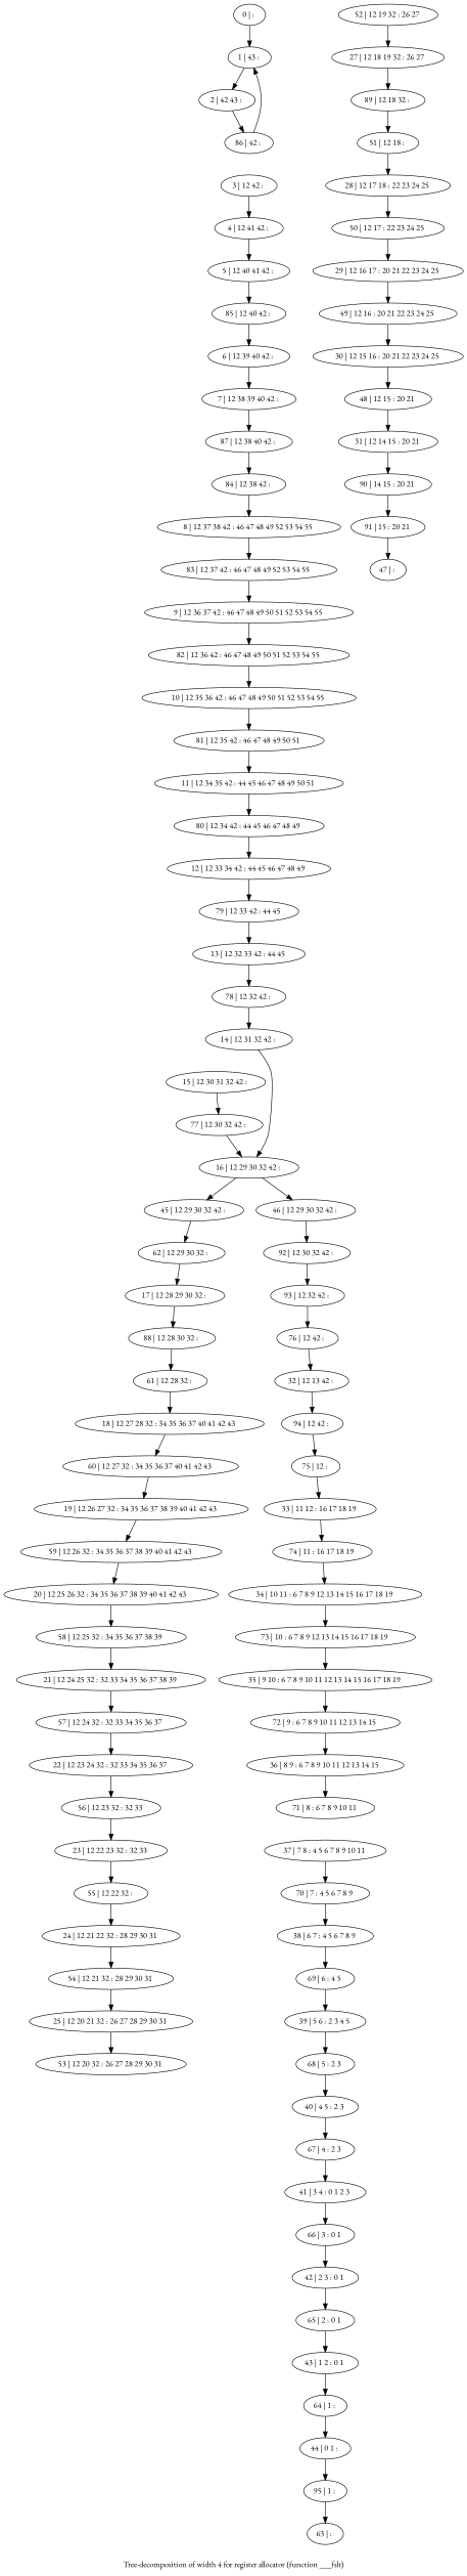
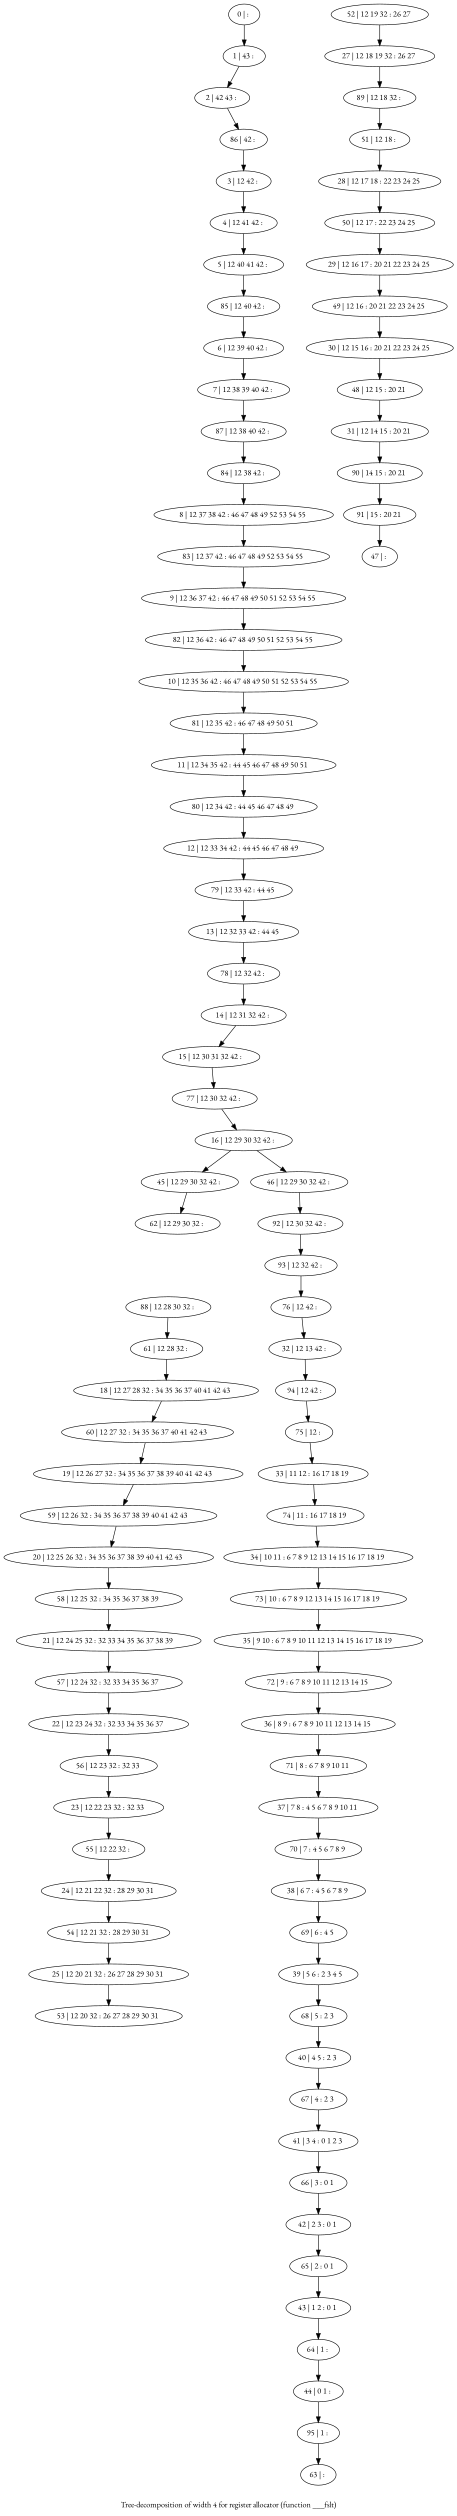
  digraph {
    fontname="EB Garamond"
    label="Tree-decomposition of width 4 for register allocator (function ___fslt)"
    node [fontname="EB Garamond"]
    edge [fontname="EB Garamond"]
    n1 [label="0 | : "]
    n2 [label="1 | 43 : "]
    n3 [label="2 | 42 43 : "]
    n4 [label="86 | 42 : "]
    n5 [label="3 | 12 42 : "]
    n6 [label="4 | 12 41 42 : "]
    n7 [label="5 | 12 40 41 42 : "]
    n8 [label="85 | 12 40 42 : "]
    n9 [label="6 | 12 39 40 42 : "]
    n10 [label="7 | 12 38 39 40 42 : "]
    n11 [label="87 | 12 38 40 42 : "]
    n12 [label="84 | 12 38 42 : "]
    n13 [label="8 | 12 37 38 42 : 46 47 48 49 52 53 54 55 "]
    n14 [label="83 | 12 37 42 : 46 47 48 49 52 53 54 55 "]
    n15 [label="9 | 12 36 37 42 : 46 47 48 49 50 51 52 53 54 55 "]
    n16 [label="82 | 12 36 42 : 46 47 48 49 50 51 52 53 54 55 "]
    n17 [label="10 | 12 35 36 42 : 46 47 48 49 50 51 52 53 54 55 "]
    n18 [label="81 | 12 35 42 : 46 47 48 49 50 51 "]
    n19 [label="11 | 12 34 35 42 : 44 45 46 47 48 49 50 51 "]
    n20 [label="80 | 12 34 42 : 44 45 46 47 48 49 "]
    n21 [label="12 | 12 33 34 42 : 44 45 46 47 48 49 "]
    n22 [label="79 | 12 33 42 : 44 45 "]
    n23 [label="13 | 12 32 33 42 : 44 45 "]
    n24 [label="78 | 12 32 42 : "]
    n25 [label="14 | 12 31 32 42 : "]
    n26 [label="15 | 12 30 31 32 42 : "]
    n27 [label="77 | 12 30 32 42 : "]
    n28 [label="16 | 12 29 30 32 42 : "]
    n29 [label="45 | 12 29 30 32 42 : "]
    n30 [label="46 | 12 29 30 32 42 : "]
    n31 [label="62 | 12 29 30 32 : "]
    n32 [label="92 | 12 30 32 42 : "]
-   n33 [label="17 | 12 28 29 30 32 : "]
    n34 [label="88 | 12 28 30 32 : "]
    n35 [label="61 | 12 28 32 : "]
    n36 [label="18 | 12 27 28 32 : 34 35 36 37 40 41 42 43 "]
    n37 [label="60 | 12 27 32 : 34 35 36 37 40 41 42 43 "]
    n38 [label="19 | 12 26 27 32 : 34 35 36 37 38 39 40 41 42 43 "]
    n39 [label="59 | 12 26 32 : 34 35 36 37 38 39 40 41 42 43 "]
    n40 [label="20 | 12 25 26 32 : 34 35 36 37 38 39 40 41 42 43 "]
    n41 [label="58 | 12 25 32 : 34 35 36 37 38 39 "]
    n42 [label="21 | 12 24 25 32 : 32 33 34 35 36 37 38 39 "]
    n43 [label="57 | 12 24 32 : 32 33 34 35 36 37 "]
    n44 [label="22 | 12 23 24 32 : 32 33 34 35 36 37 "]
    n45 [label="56 | 12 23 32 : 32 33 "]
    n46 [label="23 | 12 22 23 32 : 32 33 "]
    n47 [label="55 | 12 22 32 : "]
    n48 [label="24 | 12 21 22 32 : 28 29 30 31 "]
    n49 [label="54 | 12 21 32 : 28 29 30 31 "]
    n50 [label="25 | 12 20 21 32 : 26 27 28 29 30 31 "]
    n51 [label="53 | 12 20 32 : 26 27 28 29 30 31 "]
    n52 [label="52 | 12 19 32 : 26 27 "]
    n53 [label="27 | 12 18 19 32 : 26 27 "]
    n54 [label="89 | 12 18 32 : "]
    n55 [label="51 | 12 18 : "]
    n56 [label="28 | 12 17 18 : 22 23 24 25 "]
    n57 [label="50 | 12 17 : 22 23 24 25 "]
    n58 [label="29 | 12 16 17 : 20 21 22 23 24 25 "]
    n59 [label="49 | 12 16 : 20 21 22 23 24 25 "]
    n60 [label="30 | 12 15 16 : 20 21 22 23 24 25 "]
    n61 [label="48 | 12 15 : 20 21 "]
    n62 [label="31 | 12 14 15 : 20 21 "]
    n63 [label="90 | 14 15 : 20 21 "]
    n64 [label="91 | 15 : 20 21 "]
    n65 [label="32 | 12 13 42 : "]
    n66 [label="94 | 12 42 : "]
    n67 [label="75 | 12 : "]
    n68 [label="33 | 11 12 : 16 17 18 19 "]
    n69 [label="74 | 11 : 16 17 18 19 "]
    n70 [label="34 | 10 11 : 6 7 8 9 12 13 14 15 16 17 18 19 "]
    n71 [label="73 | 10 : 6 7 8 9 12 13 14 15 16 17 18 19 "]
    n72 [label="35 | 9 10 : 6 7 8 9 10 11 12 13 14 15 16 17 18 19 "]
    n73 [label="72 | 9 : 6 7 8 9 10 11 12 13 14 15 "]
    n74 [label="36 | 8 9 : 6 7 8 9 10 11 12 13 14 15 "]
    n75 [label="71 | 8 : 6 7 8 9 10 11 "]
    n76 [label="37 | 7 8 : 4 5 6 7 8 9 10 11 "]
    n77 [label="70 | 7 : 4 5 6 7 8 9 "]
    n78 [label="38 | 6 7 : 4 5 6 7 8 9 "]
    n79 [label="69 | 6 : 4 5 "]
    n80 [label="39 | 5 6 : 2 3 4 5 "]
    n81 [label="68 | 5 : 2 3 "]
    n82 [label="40 | 4 5 : 2 3 "]
    n83 [label="67 | 4 : 2 3 "]
    n84 [label="41 | 3 4 : 0 1 2 3 "]
    n85 [label="66 | 3 : 0 1 "]
    n86 [label="42 | 2 3 : 0 1 "]
    n87 [label="65 | 2 : 0 1 "]
    n88 [label="43 | 1 2 : 0 1 "]
    n89 [label="64 | 1 : "]
    n90 [label="44 | 0 1 : "]
    n91 [label="95 | 1 : "]
    n92 [label="63 | : "]
    n93 [label="93 | 12 32 42 : "]
    n94 [label="47 | : "]
    n95 [label="76 | 12 42 : "]
    n1 -> n2
    n2 -> n3
    n3 -> n4
-   n4 -> n2
+   n4 -> n5
    n5 -> n6
    n6 -> n7
    n7 -> n8
    n8 -> n9
    n9 -> n10
    n10 -> n11
    n11 -> n12
    n12 -> n13
    n13 -> n14
    n14 -> n15
    n15 -> n16
    n16 -> n17
    n17 -> n18
    n18 -> n19
    n19 -> n20
    n20 -> n21
    n21 -> n22
    n22 -> n23
    n23 -> n24
    n24 -> n25
-   n25 -> n28
+   n25 -> n26
    n26 -> n27
    n27 -> n28
    n28 -> n29
    n28 -> n30
    n29 -> n31
    n30 -> n32
-   n31 -> n33
    n32 -> n93
-   n33 -> n34
    n34 -> n35
    n35 -> n36
    n36 -> n37
    n37 -> n38
    n38 -> n39
    n39 -> n40
    n40 -> n41
    n41 -> n42
    n42 -> n43
    n43 -> n44
    n44 -> n45
    n45 -> n46
    n46 -> n47
    n47 -> n48
    n48 -> n49
    n49 -> n50
    n50 -> n51
    n52 -> n53
    n53 -> n54
    n54 -> n55
    n55 -> n56
    n56 -> n57
    n57 -> n58
    n58 -> n59
    n59 -> n60
    n60 -> n61
    n61 -> n62
    n62 -> n63
    n63 -> n64
    n64 -> n94
    n65 -> n66
    n66 -> n67
    n67 -> n68
    n68 -> n69
    n69 -> n70
    n70 -> n71
    n71 -> n72
    n72 -> n73
    n73 -> n74
    n74 -> n75
+   n75 -> n76
    n76 -> n77
    n77 -> n78
    n78 -> n79
    n79 -> n80
    n80 -> n81
    n81 -> n82
    n82 -> n83
    n83 -> n84
    n84 -> n85
    n85 -> n86
    n86 -> n87
    n87 -> n88
    n88 -> n89
    n89 -> n90
    n90 -> n91
    n91 -> n92
    n93 -> n95
    n95 -> n65
  }
